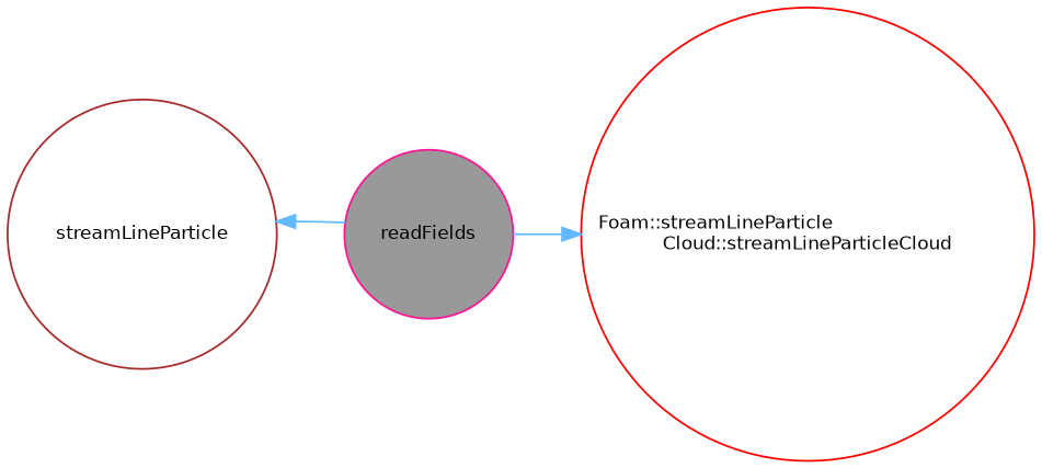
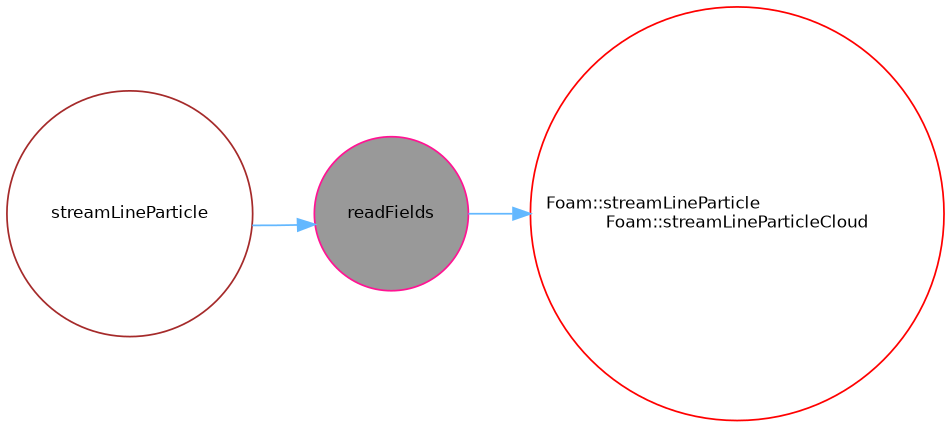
  digraph {
    rankdir=RL
    node [fillcolor=white fontname=Helvetica fontsize=10 shape=circle style=filled]
    edge [color=steelblue1 dir=back fontname=Helvetica fontsize=10 labelfontname=Helvetica labelfontsize=10 style=solid]
    n1 [color=deeppink fillcolor=grey60 fontcolor=black height=0.2 label=readFields width=0.4]
    n2 [color=brown height=0.2 label=streamLineParticle width=0.4]
-   n3 [color=red height=0.2 label="Foam::streamLineParticle\lCloud::streamLineParticleCloud" width=0.4]
-   n2 -> n1
+   n3 [color=red height=0.2 label="Foam::streamLineParticle\lFoam::streamLineParticleCloud" width=0.4]
+   n1 -> n2
    n3 -> n1
  }
